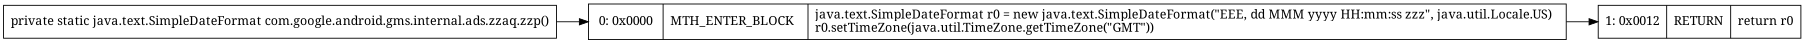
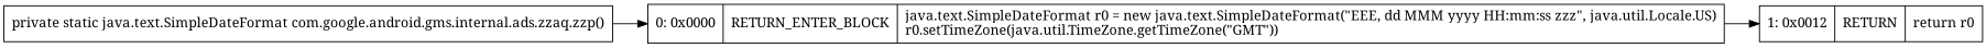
  digraph {
    rankdir=LR
    fontname="Noto Serif"
    node [shape=record fontname="Noto Serif"]
    edge [fontname="Noto Serif"]
-   n1 [label="{0\:\ 0x0000|MTH_ENTER_BLOCK\l|java.text.SimpleDateFormat r0 = new java.text.SimpleDateFormat(\"EEE, dd MMM yyyy HH:mm:ss zzz\", java.util.Locale.US)\lr0.setTimeZone(java.util.TimeZone.getTimeZone(\"GMT\"))\l}"]
+   n1 [label="{0\:\ 0x0000|RETURN_ENTER_BLOCK\l|java.text.SimpleDateFormat r0 = new java.text.SimpleDateFormat(\"EEE, dd MMM yyyy HH:mm:ss zzz\", java.util.Locale.US)\lr0.setTimeZone(java.util.TimeZone.getTimeZone(\"GMT\"))\l}"]
    n2 [label="{1\:\ 0x0012|RETURN\l|return r0\l}"]
    n3 [label="{private static java.text.SimpleDateFormat com.google.android.gms.internal.ads.zzaq.zzp() }"]
    n1 -> n2
    n3 -> n1
  }
